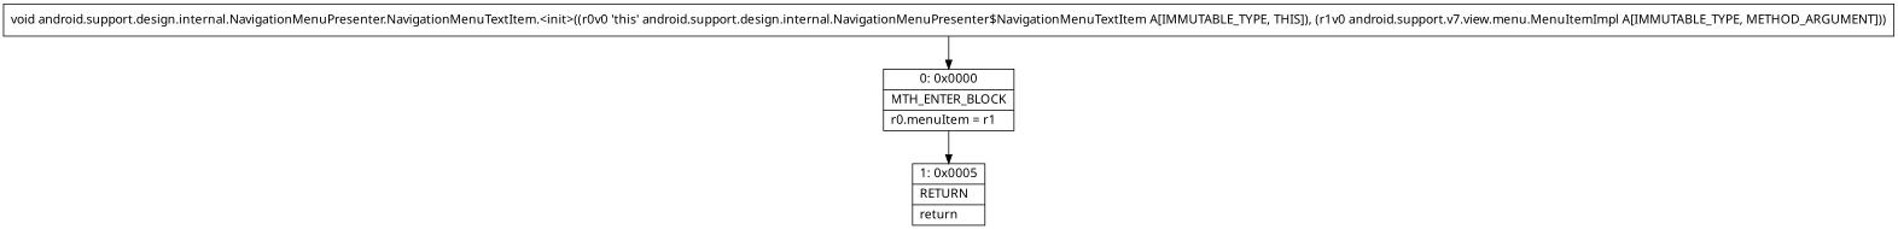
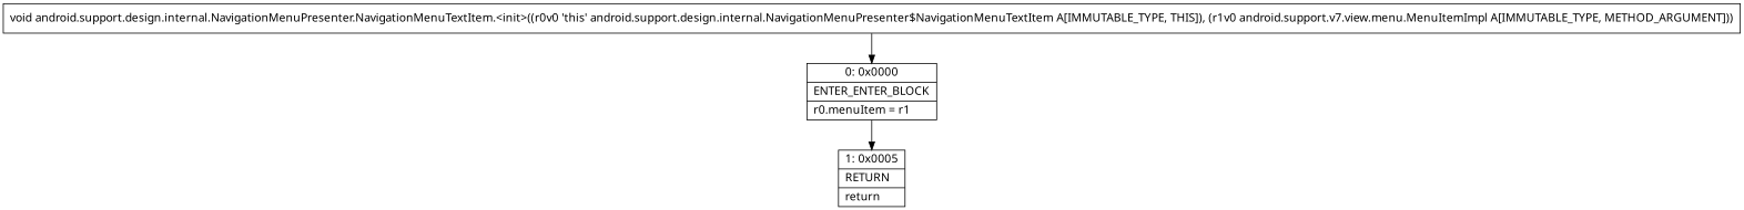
  digraph {
    fontname="Noto Sans"
    node [shape=record fontname="Noto Sans"]
    edge [fontname="Noto Sans"]
-   n1 [label="{0\:\ 0x0000|MTH_ENTER_BLOCK\l|r0.menuItem = r1\l}"]
+   n1 [label="{0\:\ 0x0000|ENTER_ENTER_BLOCK\l|r0.menuItem = r1\l}"]
    n2 [label="{1\:\ 0x0005|RETURN\l|return\l}"]
    n3 [label="{void android.support.design.internal.NavigationMenuPresenter.NavigationMenuTextItem.\<init\>((r0v0 'this' android.support.design.internal.NavigationMenuPresenter$NavigationMenuTextItem A[IMMUTABLE_TYPE, THIS]), (r1v0 android.support.v7.view.menu.MenuItemImpl A[IMMUTABLE_TYPE, METHOD_ARGUMENT])) }"]
    n1 -> n2
    n3 -> n1
  }
